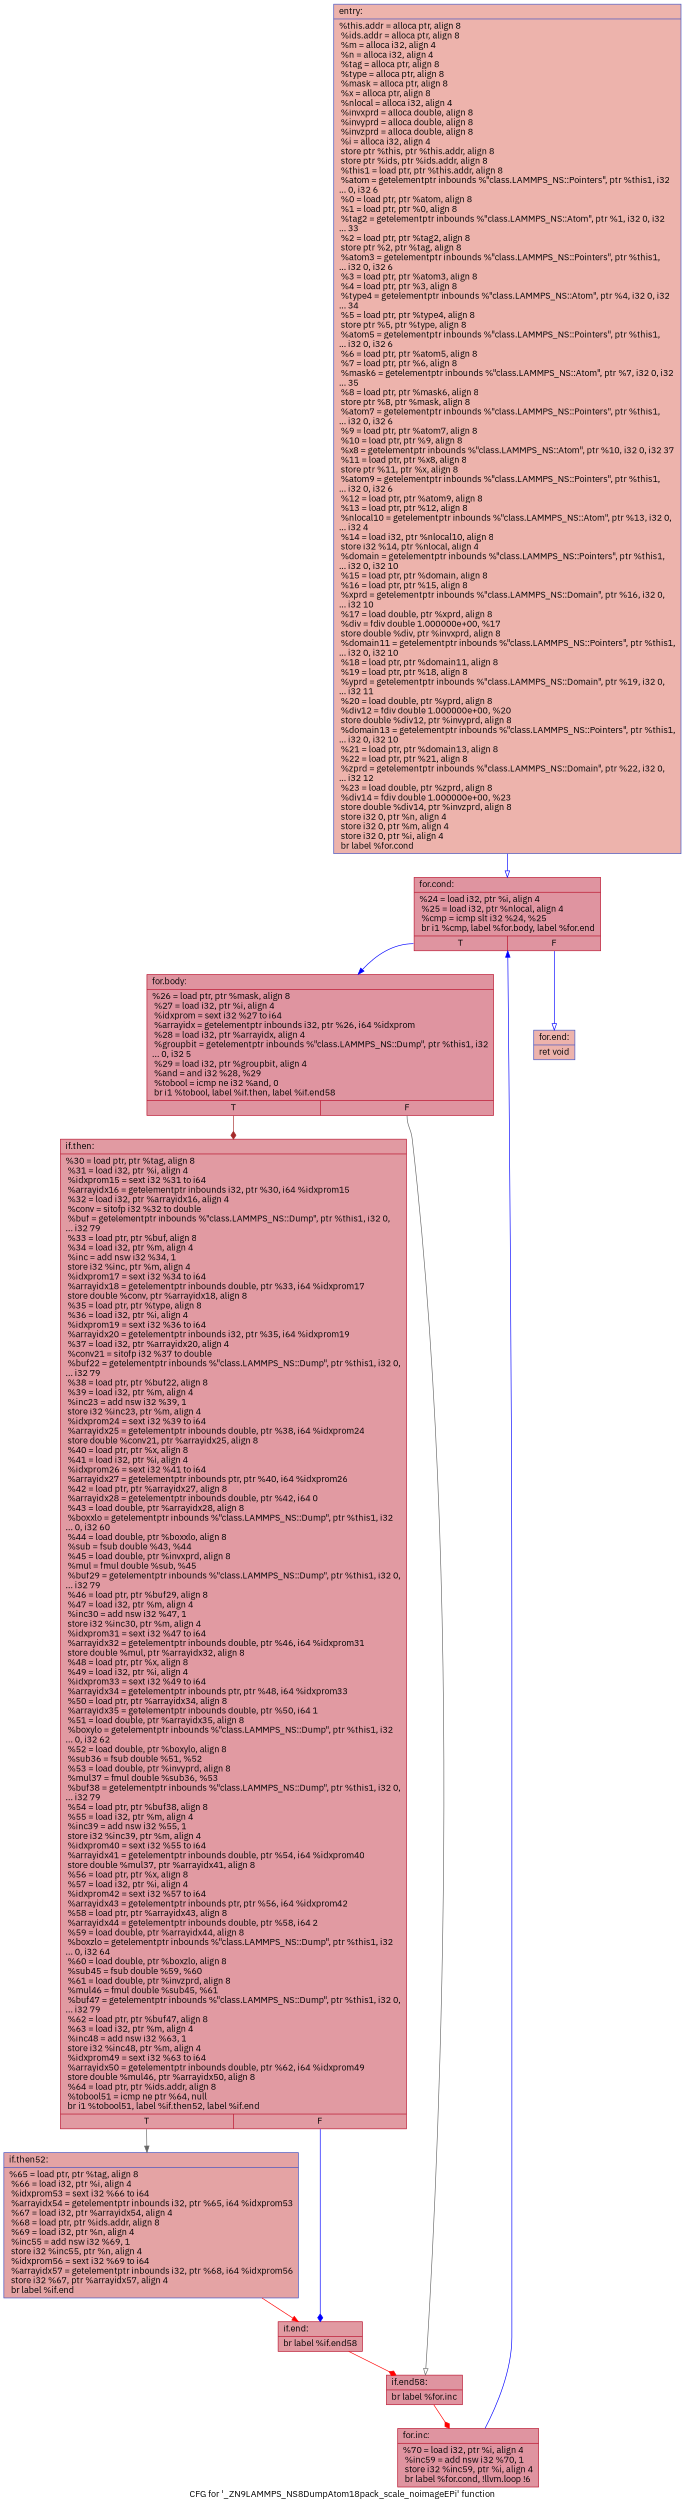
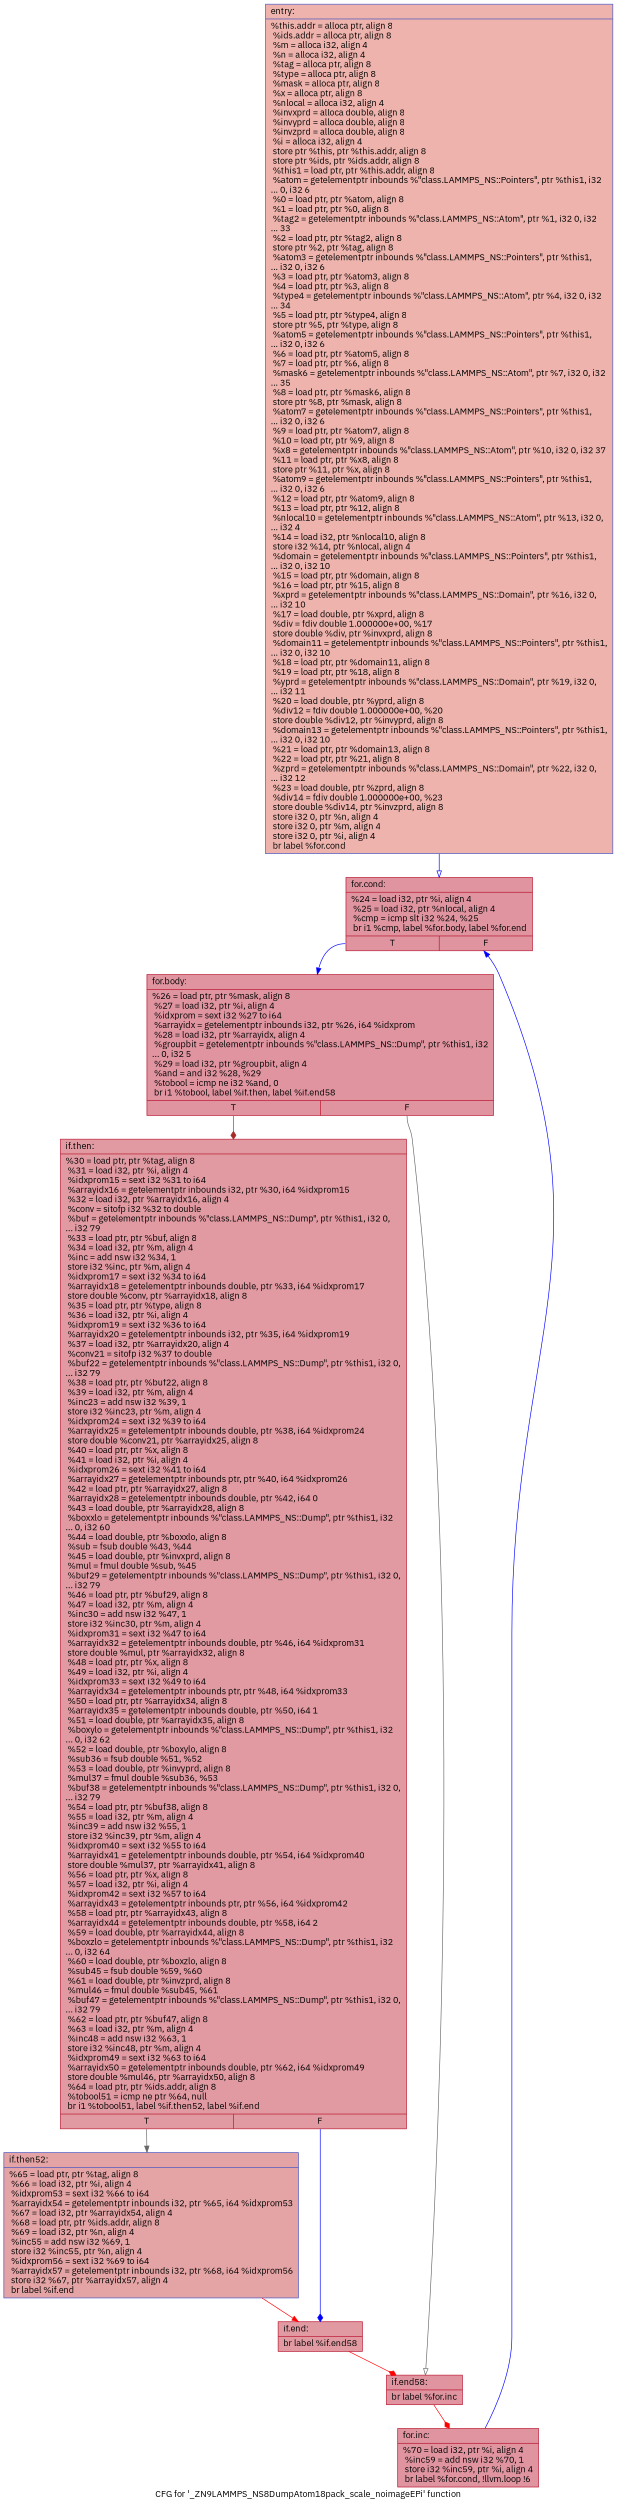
  digraph {
    label="CFG for '_ZN9LAMMPS_NS8DumpAtom18pack_scale_noimageEPi' function"
    fontname="IBM Plex Sans"
    node [color="#b70d28ff" fillcolor="#b70d2870" fontname="IBM Plex Sans" shape=record style=filled]
    edge [color=blue arrowhead=normal fontname="IBM Plex Sans"]
    n1 [color="#3d50c3ff" fillcolor="#d6524470" label="{entry:\l|  %this.addr = alloca ptr, align 8\l  %ids.addr = alloca ptr, align 8\l  %m = alloca i32, align 4\l  %n = alloca i32, align 4\l  %tag = alloca ptr, align 8\l  %type = alloca ptr, align 8\l  %mask = alloca ptr, align 8\l  %x = alloca ptr, align 8\l  %nlocal = alloca i32, align 4\l  %invxprd = alloca double, align 8\l  %invyprd = alloca double, align 8\l  %invzprd = alloca double, align 8\l  %i = alloca i32, align 4\l  store ptr %this, ptr %this.addr, align 8\l  store ptr %ids, ptr %ids.addr, align 8\l  %this1 = load ptr, ptr %this.addr, align 8\l  %atom = getelementptr inbounds %\"class.LAMMPS_NS::Pointers\", ptr %this1, i32\l... 0, i32 6\l  %0 = load ptr, ptr %atom, align 8\l  %1 = load ptr, ptr %0, align 8\l  %tag2 = getelementptr inbounds %\"class.LAMMPS_NS::Atom\", ptr %1, i32 0, i32\l... 33\l  %2 = load ptr, ptr %tag2, align 8\l  store ptr %2, ptr %tag, align 8\l  %atom3 = getelementptr inbounds %\"class.LAMMPS_NS::Pointers\", ptr %this1,\l... i32 0, i32 6\l  %3 = load ptr, ptr %atom3, align 8\l  %4 = load ptr, ptr %3, align 8\l  %type4 = getelementptr inbounds %\"class.LAMMPS_NS::Atom\", ptr %4, i32 0, i32\l... 34\l  %5 = load ptr, ptr %type4, align 8\l  store ptr %5, ptr %type, align 8\l  %atom5 = getelementptr inbounds %\"class.LAMMPS_NS::Pointers\", ptr %this1,\l... i32 0, i32 6\l  %6 = load ptr, ptr %atom5, align 8\l  %7 = load ptr, ptr %6, align 8\l  %mask6 = getelementptr inbounds %\"class.LAMMPS_NS::Atom\", ptr %7, i32 0, i32\l... 35\l  %8 = load ptr, ptr %mask6, align 8\l  store ptr %8, ptr %mask, align 8\l  %atom7 = getelementptr inbounds %\"class.LAMMPS_NS::Pointers\", ptr %this1,\l... i32 0, i32 6\l  %9 = load ptr, ptr %atom7, align 8\l  %10 = load ptr, ptr %9, align 8\l  %x8 = getelementptr inbounds %\"class.LAMMPS_NS::Atom\", ptr %10, i32 0, i32 37\l  %11 = load ptr, ptr %x8, align 8\l  store ptr %11, ptr %x, align 8\l  %atom9 = getelementptr inbounds %\"class.LAMMPS_NS::Pointers\", ptr %this1,\l... i32 0, i32 6\l  %12 = load ptr, ptr %atom9, align 8\l  %13 = load ptr, ptr %12, align 8\l  %nlocal10 = getelementptr inbounds %\"class.LAMMPS_NS::Atom\", ptr %13, i32 0,\l... i32 4\l  %14 = load i32, ptr %nlocal10, align 8\l  store i32 %14, ptr %nlocal, align 4\l  %domain = getelementptr inbounds %\"class.LAMMPS_NS::Pointers\", ptr %this1,\l... i32 0, i32 10\l  %15 = load ptr, ptr %domain, align 8\l  %16 = load ptr, ptr %15, align 8\l  %xprd = getelementptr inbounds %\"class.LAMMPS_NS::Domain\", ptr %16, i32 0,\l... i32 10\l  %17 = load double, ptr %xprd, align 8\l  %div = fdiv double 1.000000e+00, %17\l  store double %div, ptr %invxprd, align 8\l  %domain11 = getelementptr inbounds %\"class.LAMMPS_NS::Pointers\", ptr %this1,\l... i32 0, i32 10\l  %18 = load ptr, ptr %domain11, align 8\l  %19 = load ptr, ptr %18, align 8\l  %yprd = getelementptr inbounds %\"class.LAMMPS_NS::Domain\", ptr %19, i32 0,\l... i32 11\l  %20 = load double, ptr %yprd, align 8\l  %div12 = fdiv double 1.000000e+00, %20\l  store double %div12, ptr %invyprd, align 8\l  %domain13 = getelementptr inbounds %\"class.LAMMPS_NS::Pointers\", ptr %this1,\l... i32 0, i32 10\l  %21 = load ptr, ptr %domain13, align 8\l  %22 = load ptr, ptr %21, align 8\l  %zprd = getelementptr inbounds %\"class.LAMMPS_NS::Domain\", ptr %22, i32 0,\l... i32 12\l  %23 = load double, ptr %zprd, align 8\l  %div14 = fdiv double 1.000000e+00, %23\l  store double %div14, ptr %invzprd, align 8\l  store i32 0, ptr %n, align 4\l  store i32 0, ptr %m, align 4\l  store i32 0, ptr %i, align 4\l  br label %for.cond\l}"]
    n2 [label="{for.cond:\l|  %24 = load i32, ptr %i, align 4\l  %25 = load i32, ptr %nlocal, align 4\l  %cmp = icmp slt i32 %24, %25\l  br i1 %cmp, label %for.body, label %for.end\l|{<s0>T|<s1>F}}"]
    n3 [label="{for.body:\l|  %26 = load ptr, ptr %mask, align 8\l  %27 = load i32, ptr %i, align 4\l  %idxprom = sext i32 %27 to i64\l  %arrayidx = getelementptr inbounds i32, ptr %26, i64 %idxprom\l  %28 = load i32, ptr %arrayidx, align 4\l  %groupbit = getelementptr inbounds %\"class.LAMMPS_NS::Dump\", ptr %this1, i32\l... 0, i32 5\l  %29 = load i32, ptr %groupbit, align 4\l  %and = and i32 %28, %29\l  %tobool = icmp ne i32 %and, 0\l  br i1 %tobool, label %if.then, label %if.end58\l|{<s0>T|<s1>F}}"]
-   n4 [color="#3d50c3ff" fillcolor="#d6524470" label="{for.end:\l|  ret void\l}"]
    n5 [fillcolor="#bb1b2c70" label="{if.then:\l|  %30 = load ptr, ptr %tag, align 8\l  %31 = load i32, ptr %i, align 4\l  %idxprom15 = sext i32 %31 to i64\l  %arrayidx16 = getelementptr inbounds i32, ptr %30, i64 %idxprom15\l  %32 = load i32, ptr %arrayidx16, align 4\l  %conv = sitofp i32 %32 to double\l  %buf = getelementptr inbounds %\"class.LAMMPS_NS::Dump\", ptr %this1, i32 0,\l... i32 79\l  %33 = load ptr, ptr %buf, align 8\l  %34 = load i32, ptr %m, align 4\l  %inc = add nsw i32 %34, 1\l  store i32 %inc, ptr %m, align 4\l  %idxprom17 = sext i32 %34 to i64\l  %arrayidx18 = getelementptr inbounds double, ptr %33, i64 %idxprom17\l  store double %conv, ptr %arrayidx18, align 8\l  %35 = load ptr, ptr %type, align 8\l  %36 = load i32, ptr %i, align 4\l  %idxprom19 = sext i32 %36 to i64\l  %arrayidx20 = getelementptr inbounds i32, ptr %35, i64 %idxprom19\l  %37 = load i32, ptr %arrayidx20, align 4\l  %conv21 = sitofp i32 %37 to double\l  %buf22 = getelementptr inbounds %\"class.LAMMPS_NS::Dump\", ptr %this1, i32 0,\l... i32 79\l  %38 = load ptr, ptr %buf22, align 8\l  %39 = load i32, ptr %m, align 4\l  %inc23 = add nsw i32 %39, 1\l  store i32 %inc23, ptr %m, align 4\l  %idxprom24 = sext i32 %39 to i64\l  %arrayidx25 = getelementptr inbounds double, ptr %38, i64 %idxprom24\l  store double %conv21, ptr %arrayidx25, align 8\l  %40 = load ptr, ptr %x, align 8\l  %41 = load i32, ptr %i, align 4\l  %idxprom26 = sext i32 %41 to i64\l  %arrayidx27 = getelementptr inbounds ptr, ptr %40, i64 %idxprom26\l  %42 = load ptr, ptr %arrayidx27, align 8\l  %arrayidx28 = getelementptr inbounds double, ptr %42, i64 0\l  %43 = load double, ptr %arrayidx28, align 8\l  %boxxlo = getelementptr inbounds %\"class.LAMMPS_NS::Dump\", ptr %this1, i32\l... 0, i32 60\l  %44 = load double, ptr %boxxlo, align 8\l  %sub = fsub double %43, %44\l  %45 = load double, ptr %invxprd, align 8\l  %mul = fmul double %sub, %45\l  %buf29 = getelementptr inbounds %\"class.LAMMPS_NS::Dump\", ptr %this1, i32 0,\l... i32 79\l  %46 = load ptr, ptr %buf29, align 8\l  %47 = load i32, ptr %m, align 4\l  %inc30 = add nsw i32 %47, 1\l  store i32 %inc30, ptr %m, align 4\l  %idxprom31 = sext i32 %47 to i64\l  %arrayidx32 = getelementptr inbounds double, ptr %46, i64 %idxprom31\l  store double %mul, ptr %arrayidx32, align 8\l  %48 = load ptr, ptr %x, align 8\l  %49 = load i32, ptr %i, align 4\l  %idxprom33 = sext i32 %49 to i64\l  %arrayidx34 = getelementptr inbounds ptr, ptr %48, i64 %idxprom33\l  %50 = load ptr, ptr %arrayidx34, align 8\l  %arrayidx35 = getelementptr inbounds double, ptr %50, i64 1\l  %51 = load double, ptr %arrayidx35, align 8\l  %boxylo = getelementptr inbounds %\"class.LAMMPS_NS::Dump\", ptr %this1, i32\l... 0, i32 62\l  %52 = load double, ptr %boxylo, align 8\l  %sub36 = fsub double %51, %52\l  %53 = load double, ptr %invyprd, align 8\l  %mul37 = fmul double %sub36, %53\l  %buf38 = getelementptr inbounds %\"class.LAMMPS_NS::Dump\", ptr %this1, i32 0,\l... i32 79\l  %54 = load ptr, ptr %buf38, align 8\l  %55 = load i32, ptr %m, align 4\l  %inc39 = add nsw i32 %55, 1\l  store i32 %inc39, ptr %m, align 4\l  %idxprom40 = sext i32 %55 to i64\l  %arrayidx41 = getelementptr inbounds double, ptr %54, i64 %idxprom40\l  store double %mul37, ptr %arrayidx41, align 8\l  %56 = load ptr, ptr %x, align 8\l  %57 = load i32, ptr %i, align 4\l  %idxprom42 = sext i32 %57 to i64\l  %arrayidx43 = getelementptr inbounds ptr, ptr %56, i64 %idxprom42\l  %58 = load ptr, ptr %arrayidx43, align 8\l  %arrayidx44 = getelementptr inbounds double, ptr %58, i64 2\l  %59 = load double, ptr %arrayidx44, align 8\l  %boxzlo = getelementptr inbounds %\"class.LAMMPS_NS::Dump\", ptr %this1, i32\l... 0, i32 64\l  %60 = load double, ptr %boxzlo, align 8\l  %sub45 = fsub double %59, %60\l  %61 = load double, ptr %invzprd, align 8\l  %mul46 = fmul double %sub45, %61\l  %buf47 = getelementptr inbounds %\"class.LAMMPS_NS::Dump\", ptr %this1, i32 0,\l... i32 79\l  %62 = load ptr, ptr %buf47, align 8\l  %63 = load i32, ptr %m, align 4\l  %inc48 = add nsw i32 %63, 1\l  store i32 %inc48, ptr %m, align 4\l  %idxprom49 = sext i32 %63 to i64\l  %arrayidx50 = getelementptr inbounds double, ptr %62, i64 %idxprom49\l  store double %mul46, ptr %arrayidx50, align 8\l  %64 = load ptr, ptr %ids.addr, align 8\l  %tobool51 = icmp ne ptr %64, null\l  br i1 %tobool51, label %if.then52, label %if.end\l|{<s0>T|<s1>F}}"]
    n6 [label="{if.end58:\l|  br label %for.inc\l}"]
    n7 [color="#3d50c3ff" fillcolor="#c32e3170" label="{if.then52:\l|  %65 = load ptr, ptr %tag, align 8\l  %66 = load i32, ptr %i, align 4\l  %idxprom53 = sext i32 %66 to i64\l  %arrayidx54 = getelementptr inbounds i32, ptr %65, i64 %idxprom53\l  %67 = load i32, ptr %arrayidx54, align 4\l  %68 = load ptr, ptr %ids.addr, align 8\l  %69 = load i32, ptr %n, align 4\l  %inc55 = add nsw i32 %69, 1\l  store i32 %inc55, ptr %n, align 4\l  %idxprom56 = sext i32 %69 to i64\l  %arrayidx57 = getelementptr inbounds i32, ptr %68, i64 %idxprom56\l  store i32 %67, ptr %arrayidx57, align 4\l  br label %if.end\l}"]
    n8 [fillcolor="#bb1b2c70" label="{if.end:\l|  br label %if.end58\l}"]
    n9 [label="{for.inc:\l|  %70 = load i32, ptr %i, align 4\l  %inc59 = add nsw i32 %70, 1\l  store i32 %inc59, ptr %i, align 4\l  br label %for.cond, !llvm.loop !6\l}"]
    n1 -> n2 [arrowhead=onormal]
    n2 -> n3 [tailport=s0]
-   n2 -> n4 [tailport=s1 arrowhead=onormal]
    n3 -> n5 [tailport=s0 color=brown arrowhead=diamond]
    n3 -> n6 [tailport=s1 color=gray40 arrowhead=onormal]
    n5 -> n7 [tailport=s0 color=gray40]
    n5 -> n8 [tailport=s1 arrowhead=diamond]
    n6 -> n9 [color=red arrowhead=diamond]
    n7 -> n8 [color=red]
    n8 -> n6 [color=red arrowhead=diamond]
    n9 -> n2
  }
